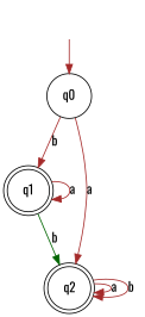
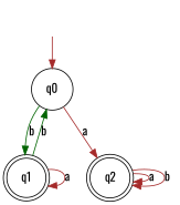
  digraph {
    fontname=Oswald
    node [fontname=Oswald shape=doublecircle]
    edge [color=brown fontname=Oswald]
    n1 [label=<<TABLE BORDER="0" CELLBORDER="" CELLSPACING="0"><TR><TD>_nil</TD></TR></TABLE>> style=invis shape=""]
    n2 [label=<<TABLE BORDER="0" CELLBORDER="0" CELLSPACING="0"><TR><TD>q0</TD></TR></TABLE>> shape=circle]
    n3 [label=<<TABLE BORDER="0" CELLBORDER="0" CELLSPACING="0"><TR><TD>q1</TD></TR></TABLE>>]
    n4 [label=<<TABLE BORDER="0" CELLBORDER="0" CELLSPACING="0"><TR><TD>q2</TD></TR></TABLE>>]
    n1 -> n2
-   n2 -> n3 [label=b]
+   n2 -> n3 [color=darkgreen label=b]
    n2 -> n4 [label=a]
-   n3 -> n4 [color=darkgreen label=b]
+   n3 -> n2 [color=darkgreen label=b]
    n3 -> n3 [label=a]
    n4 -> n4 [label=a]
    n4 -> n4 [label=b]
  }
